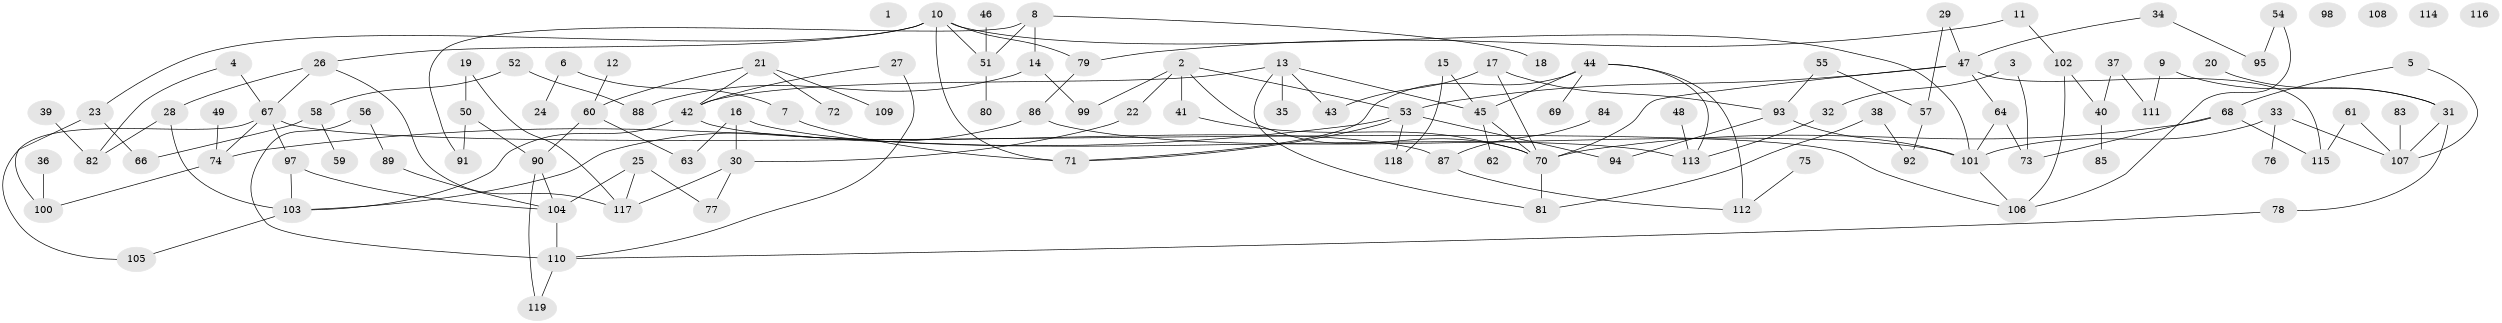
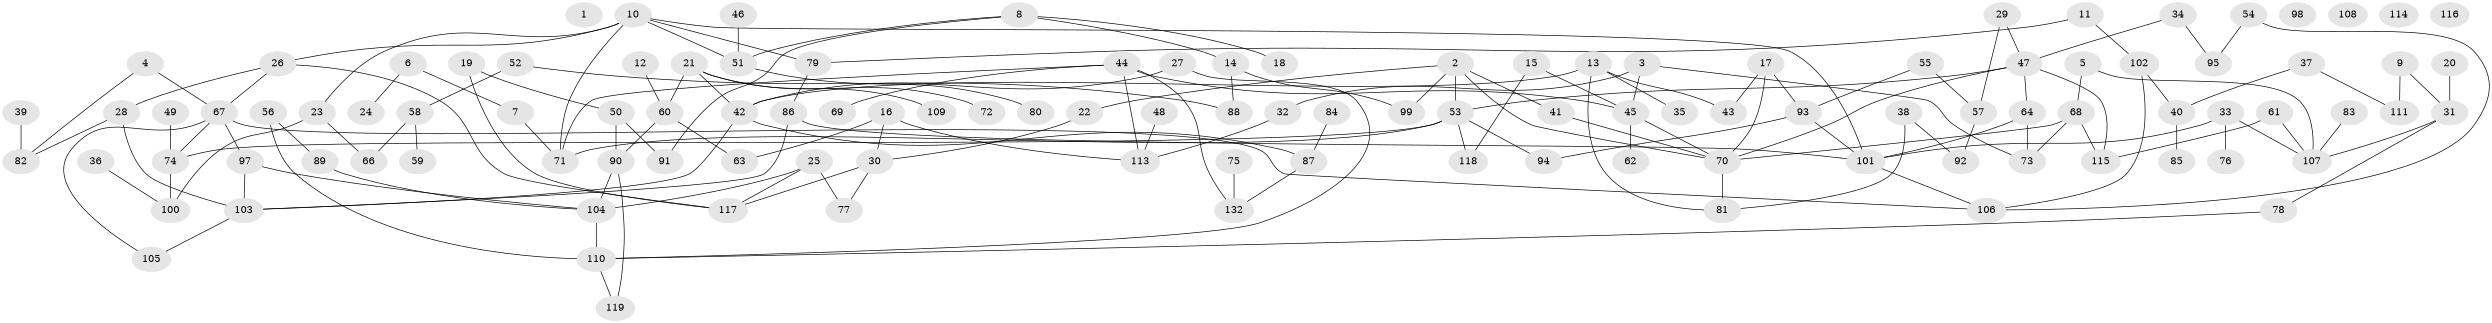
  graph {
    node [color=gray90 style=filled]
    1
    2
    22
    41
    53
    70
    99
    30
    71
    118
    74
    94
    81
    3
    32
    45
    73
    113
    62
    4
    67
    82
    106
    97
    105
    5
    68
    107
    115
    103
    6
    7
    24
    8
    14
    18
    51
    91
    88
    80
    9
    31
    111
    78
    10
    23
    26
    79
    101
    66
    100
    117
    28
    86
    11
    102
    40
    12
    60
    63
    90
    13
    35
    42
    43
    87
    15
    16
    77
    17
    93
    19
    50
    20
    21
    72
    109
    25
    104
    110
    27
    119
    29
    47
    57
    64
    92
    33
    76
    34
    95
    36
    37
    85
    38
    39
-   112
+   112 [label=132]
    44
    69
    46
    48
    49
    52
    58
    59
    54
    55
    56
    89
    61
    75
    83
    84
    98
    108
    114
    116
    2 -- 22
    2 -- 41
    2 -- 53
    2 -- 70
    2 -- 99
    22 -- 30
    41 -- 70
    53 -- 71
    53 -- 118
    53 -- 74
    53 -- 94
    70 -- 81
    30 -- 117
    30 -- 77
    74 -- 100
    3 -- 32
-   13 -- 45
+   3 -- 45
    3 -- 73
    32 -- 113
    45 -- 70
    45 -- 62
    4 -- 67
    4 -- 82
    67 -- 74
    67 -- 106
    67 -- 97
    67 -- 105
    97 -- 103
    97 -- 104
    5 -- 68
    5 -- 107
    68 -- 70
    68 -- 73
    68 -- 115
    103 -- 105
    6 -- 7
    6 -- 24
    7 -- 71
    8 -- 14
    8 -- 18
    8 -- 51
    8 -- 91
    14 -- 99
    14 -- 88
    51 -- 80
    9 -- 31
    9 -- 111
    31 -- 107
    31 -- 78
    78 -- 110
    10 -- 71
    10 -- 51
    10 -- 23
    10 -- 26
    10 -- 79
    10 -- 101
    23 -- 66
    23 -- 100
    26 -- 67
    26 -- 117
    26 -- 28
    79 -- 86
    101 -- 106
    28 -- 82
    28 -- 103
    86 -- 103
    86 -- 101
    11 -- 79
    11 -- 102
    102 -- 106
    102 -- 40
    40 -- 85
    12 -- 60
    60 -- 63
    60 -- 90
    90 -- 104
    90 -- 119
    13 -- 81
    13 -- 35
    13 -- 42
    13 -- 43
    42 -- 103
    42 -- 87
    87 -- 112
    15 -- 118
    15 -- 45
    16 -- 30
    16 -- 113
    16 -- 63
    17 -- 70
    17 -- 43
    17 -- 93
    93 -- 94
    93 -- 101
    19 -- 117
    19 -- 50
    50 -- 91
    50 -- 90
    20 -- 31
    21 -- 60
    21 -- 42
    21 -- 72
    21 -- 109
    25 -- 117
    25 -- 77
    25 -- 104
    104 -- 110
    110 -- 119
    27 -- 42
    27 -- 110
    29 -- 47
    29 -- 57
    47 -- 53
    47 -- 70
    47 -- 115
    47 -- 64
    57 -- 92
    64 -- 73
    64 -- 101
    33 -- 107
    33 -- 101
    33 -- 76
    34 -- 47
    34 -- 95
    36 -- 100
    37 -- 111
    37 -- 40
    38 -- 81
    38 -- 92
    39 -- 82
    44 -- 71
    44 -- 45
    44 -- 113
    44 -- 112
    44 -- 69
    46 -- 51
    48 -- 113
    49 -- 74
    52 -- 88
    52 -- 58
    58 -- 66
    58 -- 59
    54 -- 106
    54 -- 95
    55 -- 93
    55 -- 57
    56 -- 110
    56 -- 89
    89 -- 104
    61 -- 107
    61 -- 115
    75 -- 112
    83 -- 107
    84 -- 87
  }
